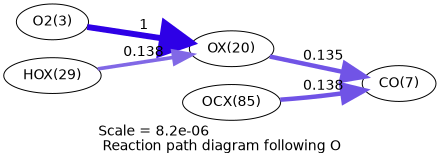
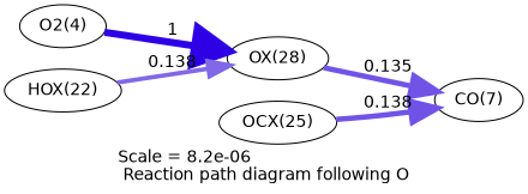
  digraph {
    fontname=Helvetica
    label="Scale = 8.2e-06\l Reaction path diagram following O"
    rankdir=LR
    node [fontname=Helvetica]
    edge [arrowsize=2.25 fontname=Helvetica]
-   n1 [label="O2(3)"]
-   n2 [label="OX(20)"]
+   n1 [label="O2(4)"]
+   n2 [label="OX(28)"]
    n3 [label="CO(7)"]
-   n4 [label="OCX(85)"]
-   n5 [label="HOX(29)"]
+   n4 [label="OCX(25)"]
+   n5 [label="HOX(22)"]
    n1 -> n2 [arrowsize=3 color="0.7, 1.5, 0.9" label=" 1" penwidth=6]
    n2 -> n3 [color="0.7, 0.635, 0.9" label=" 0.135" penwidth=4.49]
    n4 -> n3 [color="0.7, 0.638, 0.9" label=" 0.138" penwidth=4.51]
    n5 -> n2 [arrowsize=1.83 color="0.7, 0.545, 0.9" label=" 0.138" penwidth=3.67]
  }
